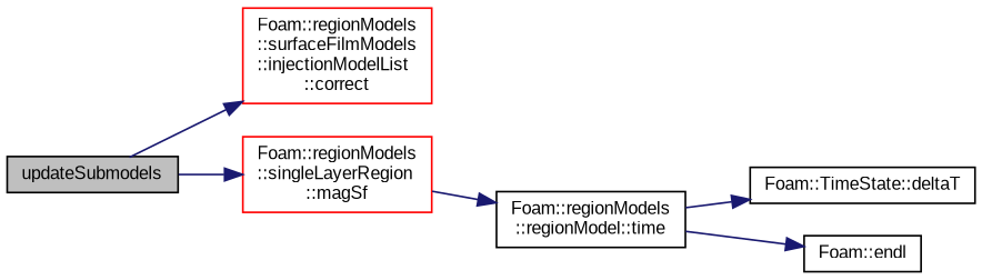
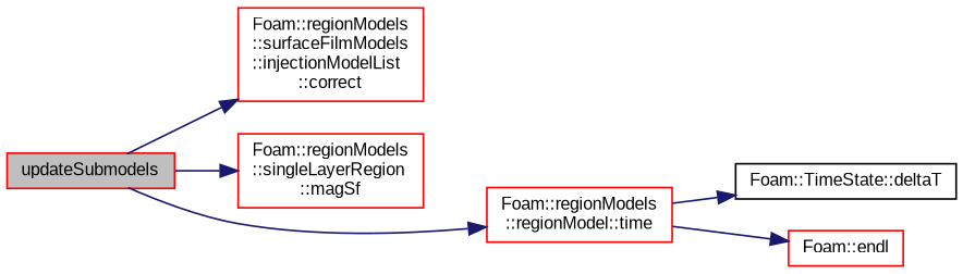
  digraph {
    fontname="Liberation Sans"
    rankdir=LR
    node [color=black fontname="Liberation Sans" fontsize=10 shape=record]
    edge [color=midnightblue fontname="Liberation Sans" fontsize=10 labelfontname=FreeSans labelfontsize=10 style=solid]
-   n1 [fillcolor=grey75 fontcolor=black height=0.2 label=updateSubmodels style=filled width=0.4]
+   n1 [color=red fillcolor=grey75 fontcolor=black height=0.2 label=updateSubmodels style=filled width=0.4]
    n2 [color=red height=0.2 label="Foam::regionModels\l::surfaceFilmModels\l::injectionModelList\l::correct" width=0.4]
    n3 [color=red height=0.2 label="Foam::regionModels\l::singleLayerRegion\l::magSf" width=0.4]
-   n4 [height=0.2 label="Foam::regionModels\l::regionModel::time" width=0.4]
+   n4 [color=red height=0.2 label="Foam::regionModels\l::regionModel::time" width=0.4]
    n5 [height=0.2 label="Foam::TimeState::deltaT" width=0.4]
-   n6 [height=0.2 label="Foam::endl" width=0.4]
+   n6 [color=red height=0.2 label="Foam::endl" width=0.4]
    n1 -> n2
    n1 -> n3
-   n3 -> n4
+   n1 -> n4
    n4 -> n5
    n4 -> n6
  }
